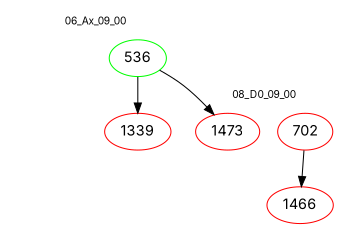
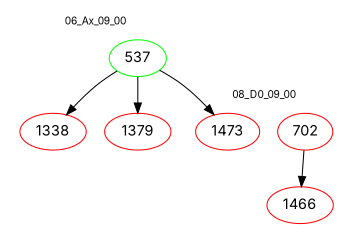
  digraph {
    fontname=Inter
    node [color=red fontname=Inter]
    edge [color=black fontname=Inter]
-   n1 [color=green label=536]
-   n3 [label=1339]
+   n1 [color=green label=537]
+   n2 [label=1338]
+   n3 [label=1379]
    n4 [label=702]
    n5 [label=1466]
    n6 [label=1473]
    subgraph cluster_1 {
      color=white
      fontsize=10
      label="06_Ax_09_00"
      n1
+     n2
      n3
    }
    subgraph cluster_2 {
      color=white
      fontsize=10
      label="08_D0_09_00"
      n4
      n5
      n6
    }
+   n1 -> n2
    n1 -> n3
    n1 -> n6
    n4 -> n5
  }
